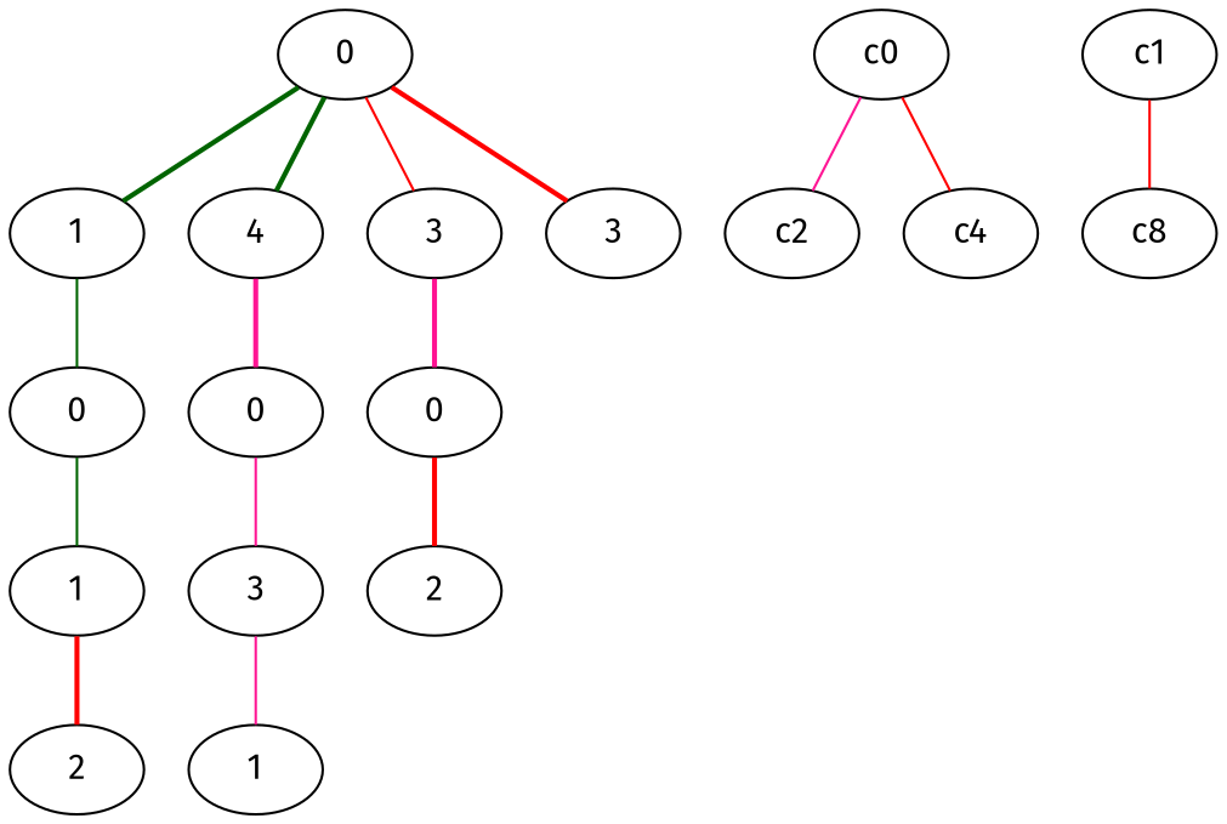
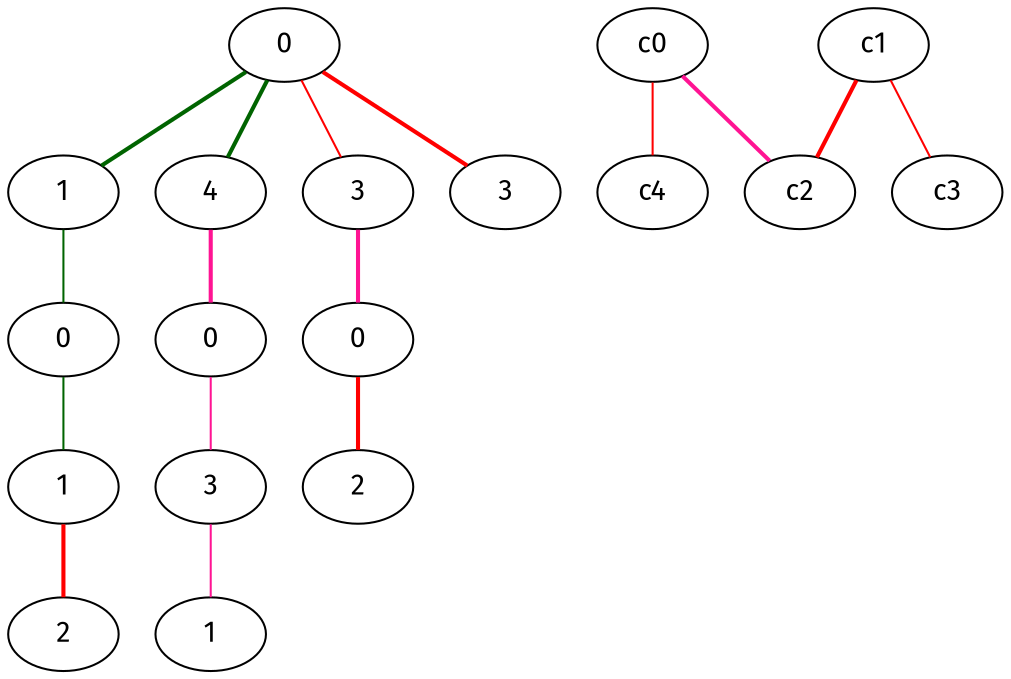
  graph {
    fontname="Fira Sans"
    node [fontname="Fira Sans"]
    edge [color=red fontname="Fira Sans" style=bold]
    n1 [label=0]
    n2 [label=1]
    n3 [label=4]
    n4 [label=3]
    n5 [label=3]
    n6 [label=0]
    n7 [label=0]
    n8 [label=0]
    n9 [label=1]
    n10 [label=2]
    n11 [label=3]
    n12 [label=1]
    n13 [label=2]
    c0
    c2
    c4
    c1
-   c3 [label=c8]
+   c3
    n1 -- n2 [color=darkgreen]
    n1 -- n3 [color=darkgreen]
    n1 -- n4 [style=solid]
    n1 -- n5
    n2 -- n6 [color=darkgreen style=solid]
    n3 -- n7 [color=deeppink]
    n4 -- n8 [color=deeppink]
    n6 -- n9 [color=darkgreen style=solid]
    n7 -- n11 [color=deeppink style=solid]
    n8 -- n13
    n9 -- n10
    n11 -- n12 [color=deeppink style=solid]
-   c0 -- c2 [color=deeppink style=solid]
+   c0 -- c2 [color=deeppink]
    c0 -- c4 [style=solid]
+   c1 -- c2
    c1 -- c3 [style=solid]
  }
